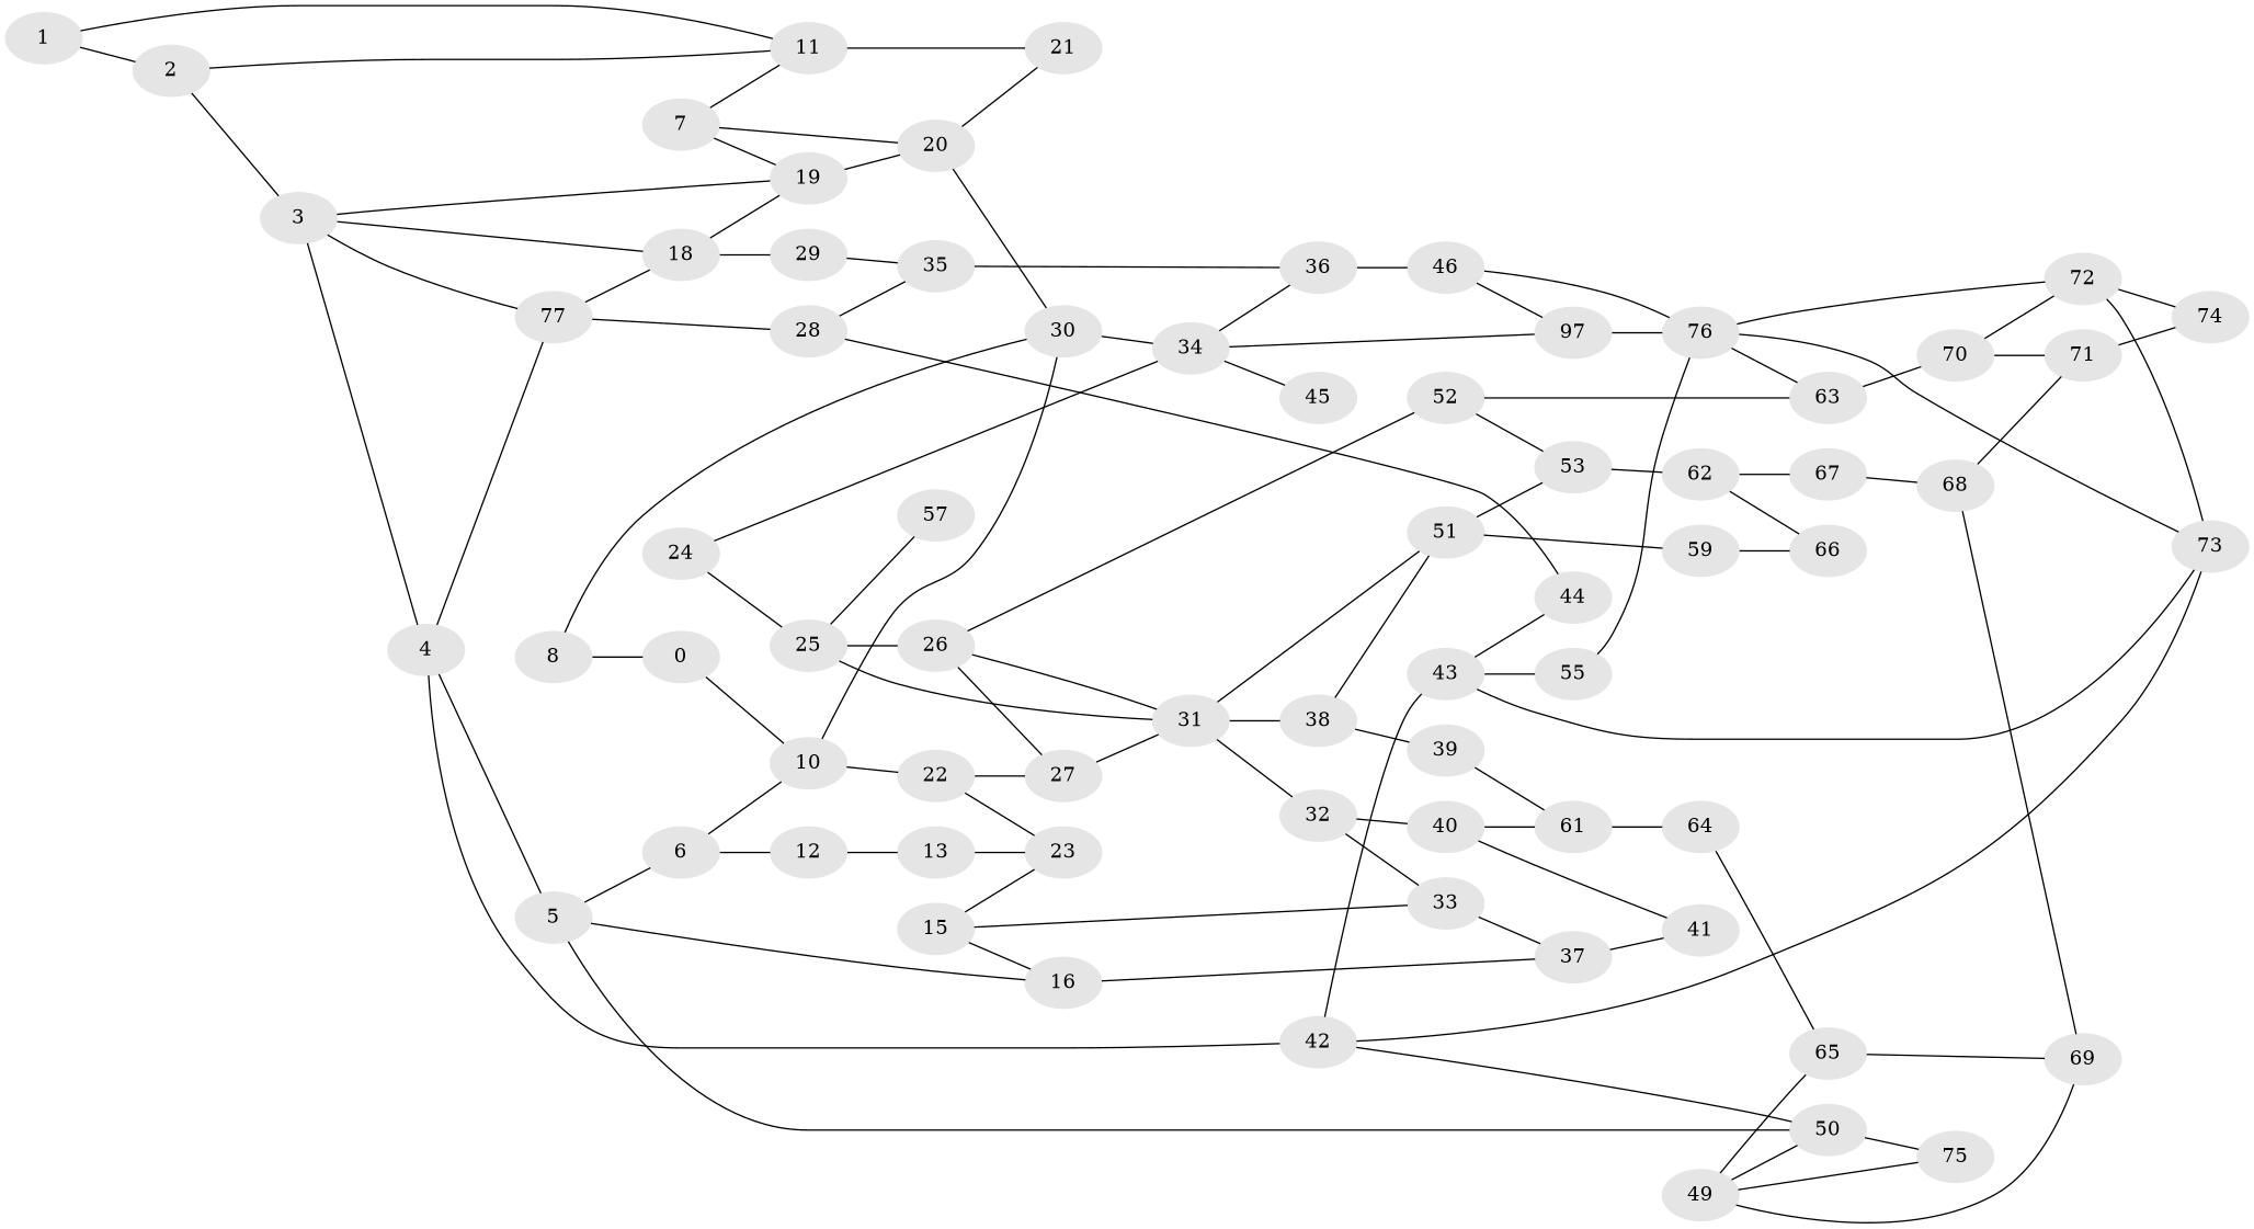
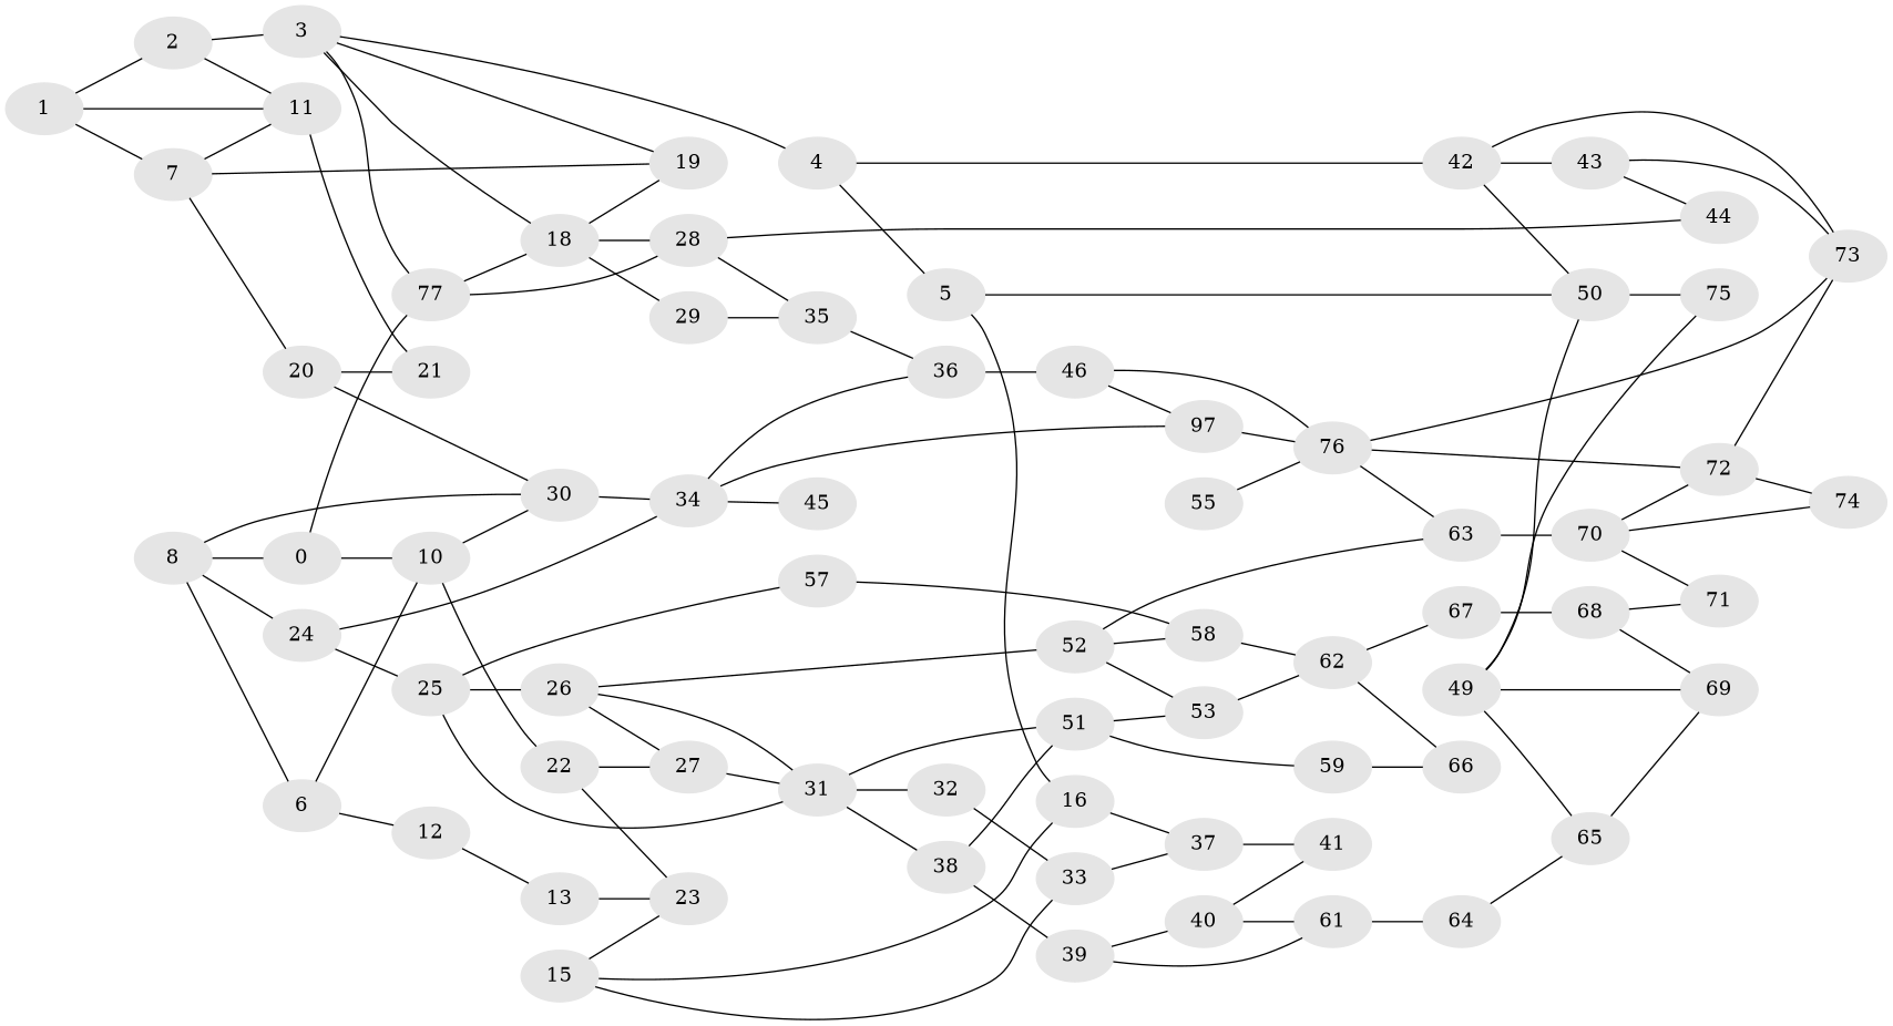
  graph {
    rankdir=LR
    node [color=gray90 style=filled]
    edge [weight=1.0]
    1
    2
    7
    11
    3
    19
    20
    21
    4
    n10 [label=77]
    18
    5
    42
    28
    29
    6
    16
    50
    43
    73
    10
    12
    37
    75
    30
    22
    13
    n28 [label=0]
    8
    24
    25
    34
    23
    27
    15
    33
    41
    35
    44
    31
    26
    57
    45
    36
    n45 [label=97]
    52
+   58
    32
    38
    51
    53
    63
    39
    59
    46
    n56 [label=76]
    40
    61
    64
    55
    72
    49
    65
    69
    62
    66
    67
    70
    74
    68
    71
    1 -- 2
+   1 -- 7
    1 -- 11
    2 -- 11 [weight=2.0]
    2 -- 3 [weight=2.0]
    7 -- 11
    7 -- 19 [weight=2.0]
    7 -- 20
    11 -- 21 [weight=2.0]
    3 -- 19
    3 -- 4
    3 -- n10
    3 -- 18
-   19 -- 20
    20 -- 21
    20 -- 30
-   4 -- n10
+   n28 -- n10
    4 -- 5
    4 -- 42
    n10 -- 18
    n10 -- 28
    18 -- 19
+   18 -- 28
    18 -- 29 [weight=2.0]
-   5 -- 6
+   8 -- 6
    5 -- 16
    5 -- 50
    42 -- 50
    42 -- 43
    42 -- 73
    28 -- 35
    28 -- 44
    29 -- 35
    6 -- 10
    6 -- 12 [weight=2.0]
    16 -- 37
    50 -- 75
    43 -- 73
    43 -- 44 [weight=2.0]
-   43 -- 55 [weight=2.0]
    10 -- 30
    10 -- 22
    12 -- 13 [weight=2.0]
    37 -- 41
    30 -- 34
    22 -- 23
    22 -- 27
    13 -- 23
    n28 -- 10
    8 -- 30
    8 -- n28 [weight=2.0]
+   8 -- 24
    24 -- 25
    24 -- 34
    25 -- 31
    25 -- 26 [weight=2.0]
    25 -- 57
    34 -- 45 [weight=2.0]
    34 -- 36
    34 -- n45
    27 -- 31
    15 -- 16
    15 -- 23
    15 -- 33
    33 -- 37
    35 -- 36
    31 -- 32 [weight=2.0]
    31 -- 38
    31 -- 51
    26 -- 27
    26 -- 31
    26 -- 52
+   57 -- 58
    36 -- 46
    n45 -- n56
+   52 -- 58
    52 -- 53
    52 -- 63
+   58 -- 62
    32 -- 33
    38 -- 51
    38 -- 39
    51 -- 53 [weight=2.0]
    51 -- 59
    53 -- 62
    63 -- 70 [weight=2.0]
-   32 -- 40
+   39 -- 40
    39 -- 61
    59 -- 66
    46 -- n45
    46 -- n56
    n56 -- 73
    n56 -- 63
    n56 -- 72
    40 -- 41
    40 -- 61
    61 -- 64 [weight=3.0]
    64 -- 65 [weight=2.0]
    55 -- n56
    72 -- 73
    72 -- 74
    49 -- 50
    49 -- 75
    49 -- 65
    49 -- 69 [weight=2.0]
    65 -- 69
    62 -- 66 [weight=2.0]
    62 -- 67 [weight=2.0]
    67 -- 68
    70 -- 72
-   71 -- 74
+   70 -- 74
    70 -- 71 [weight=2.0]
    68 -- 69
    68 -- 71
  }
